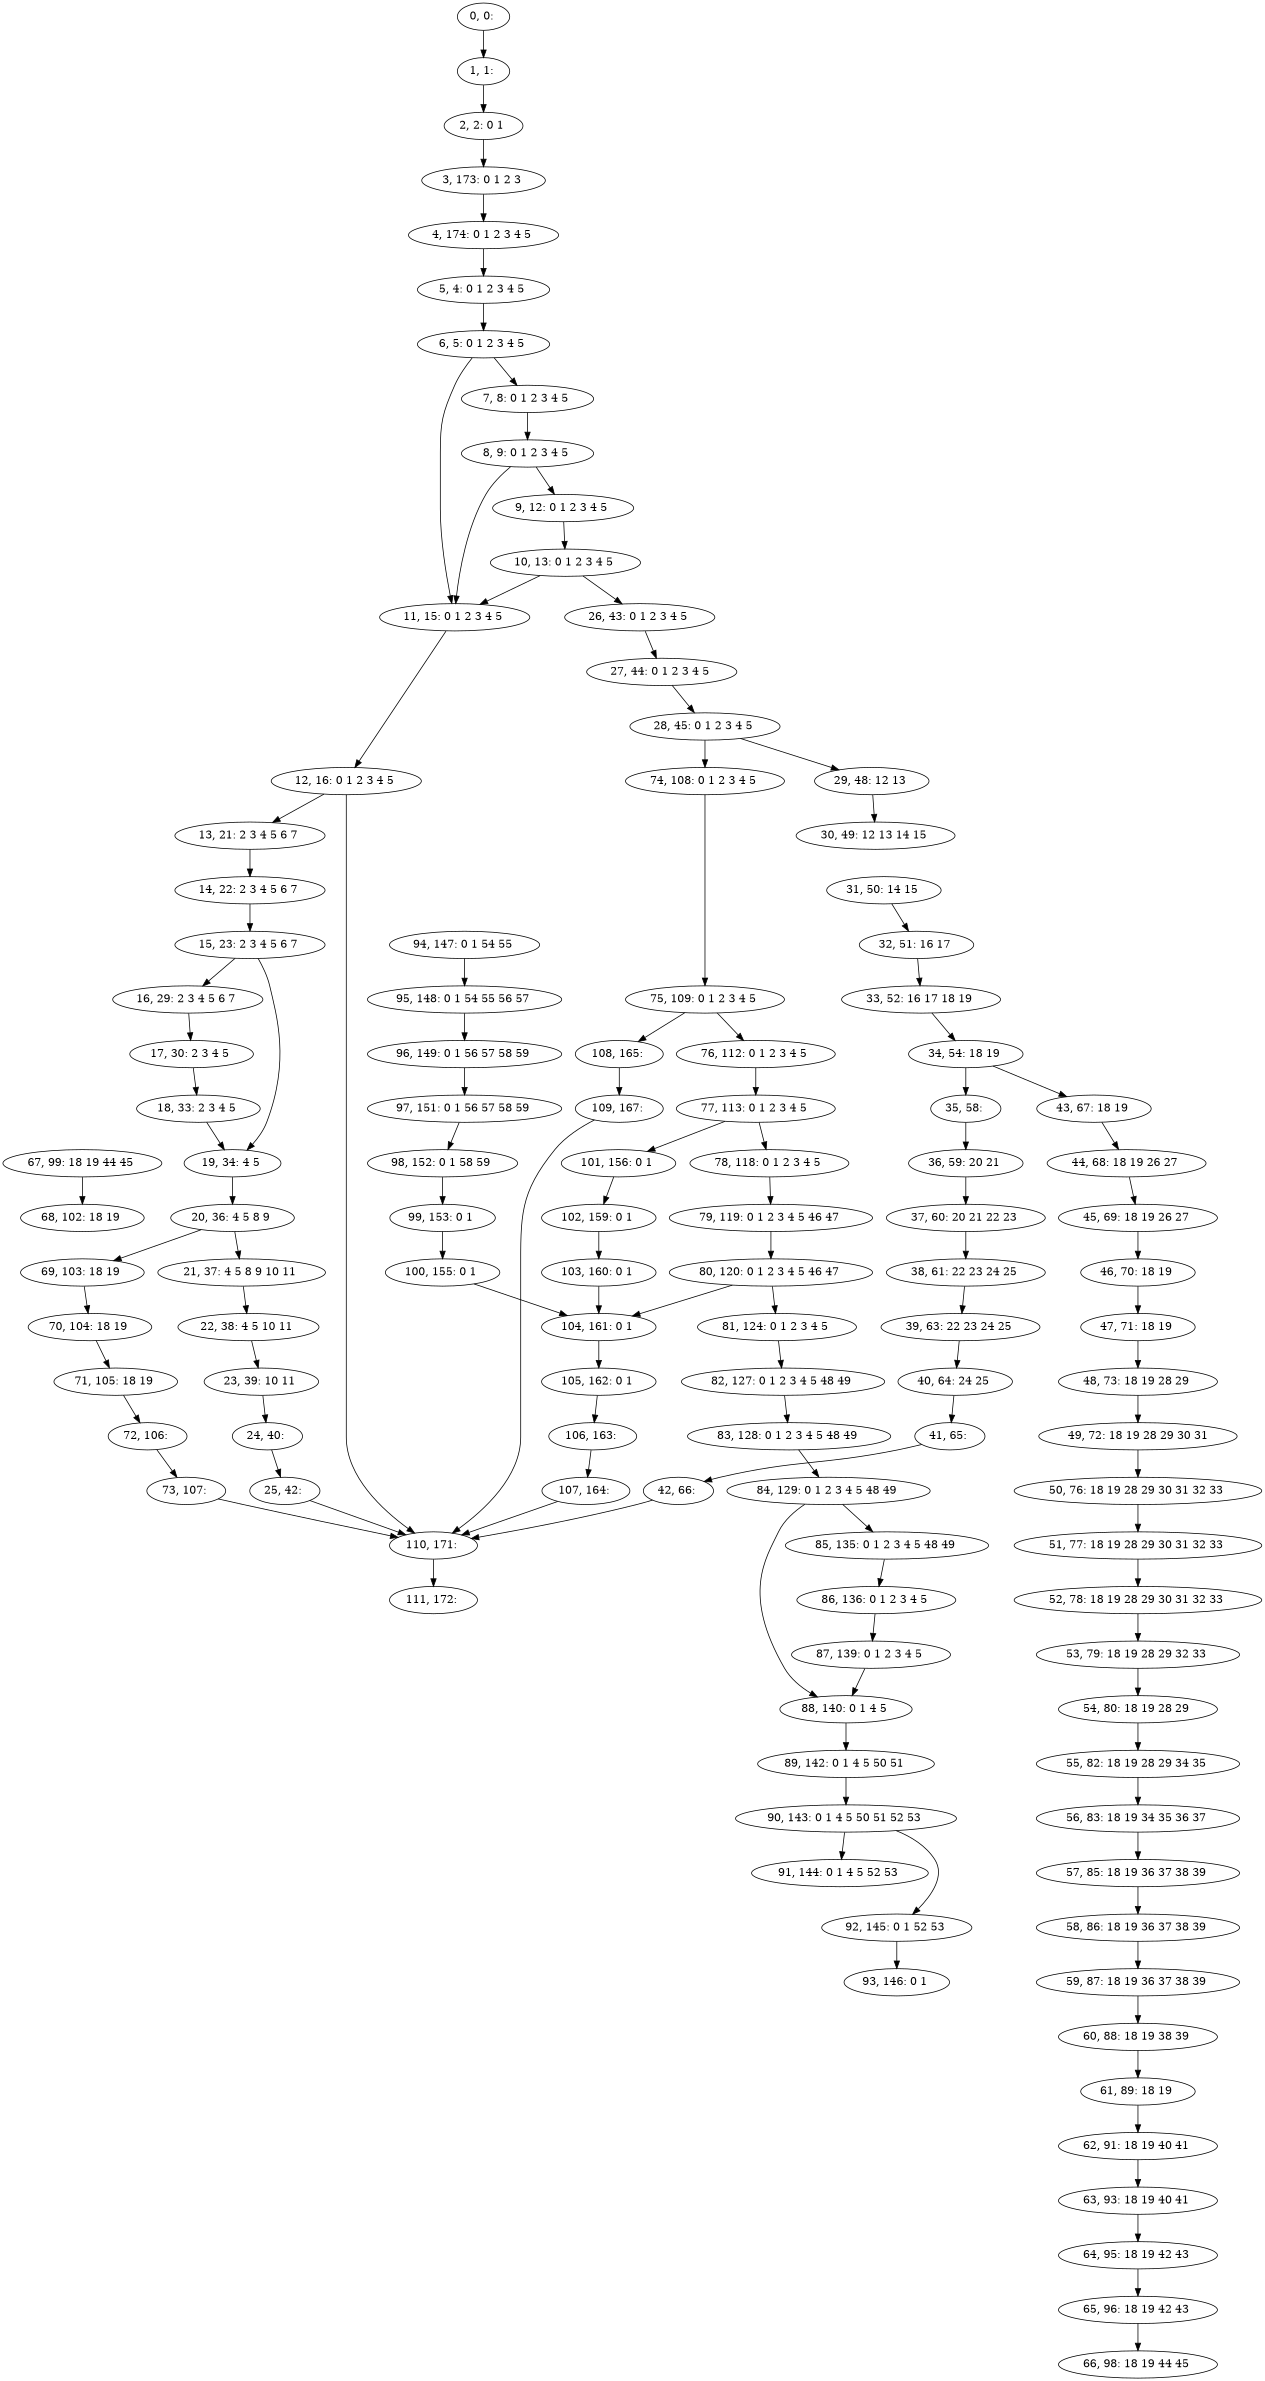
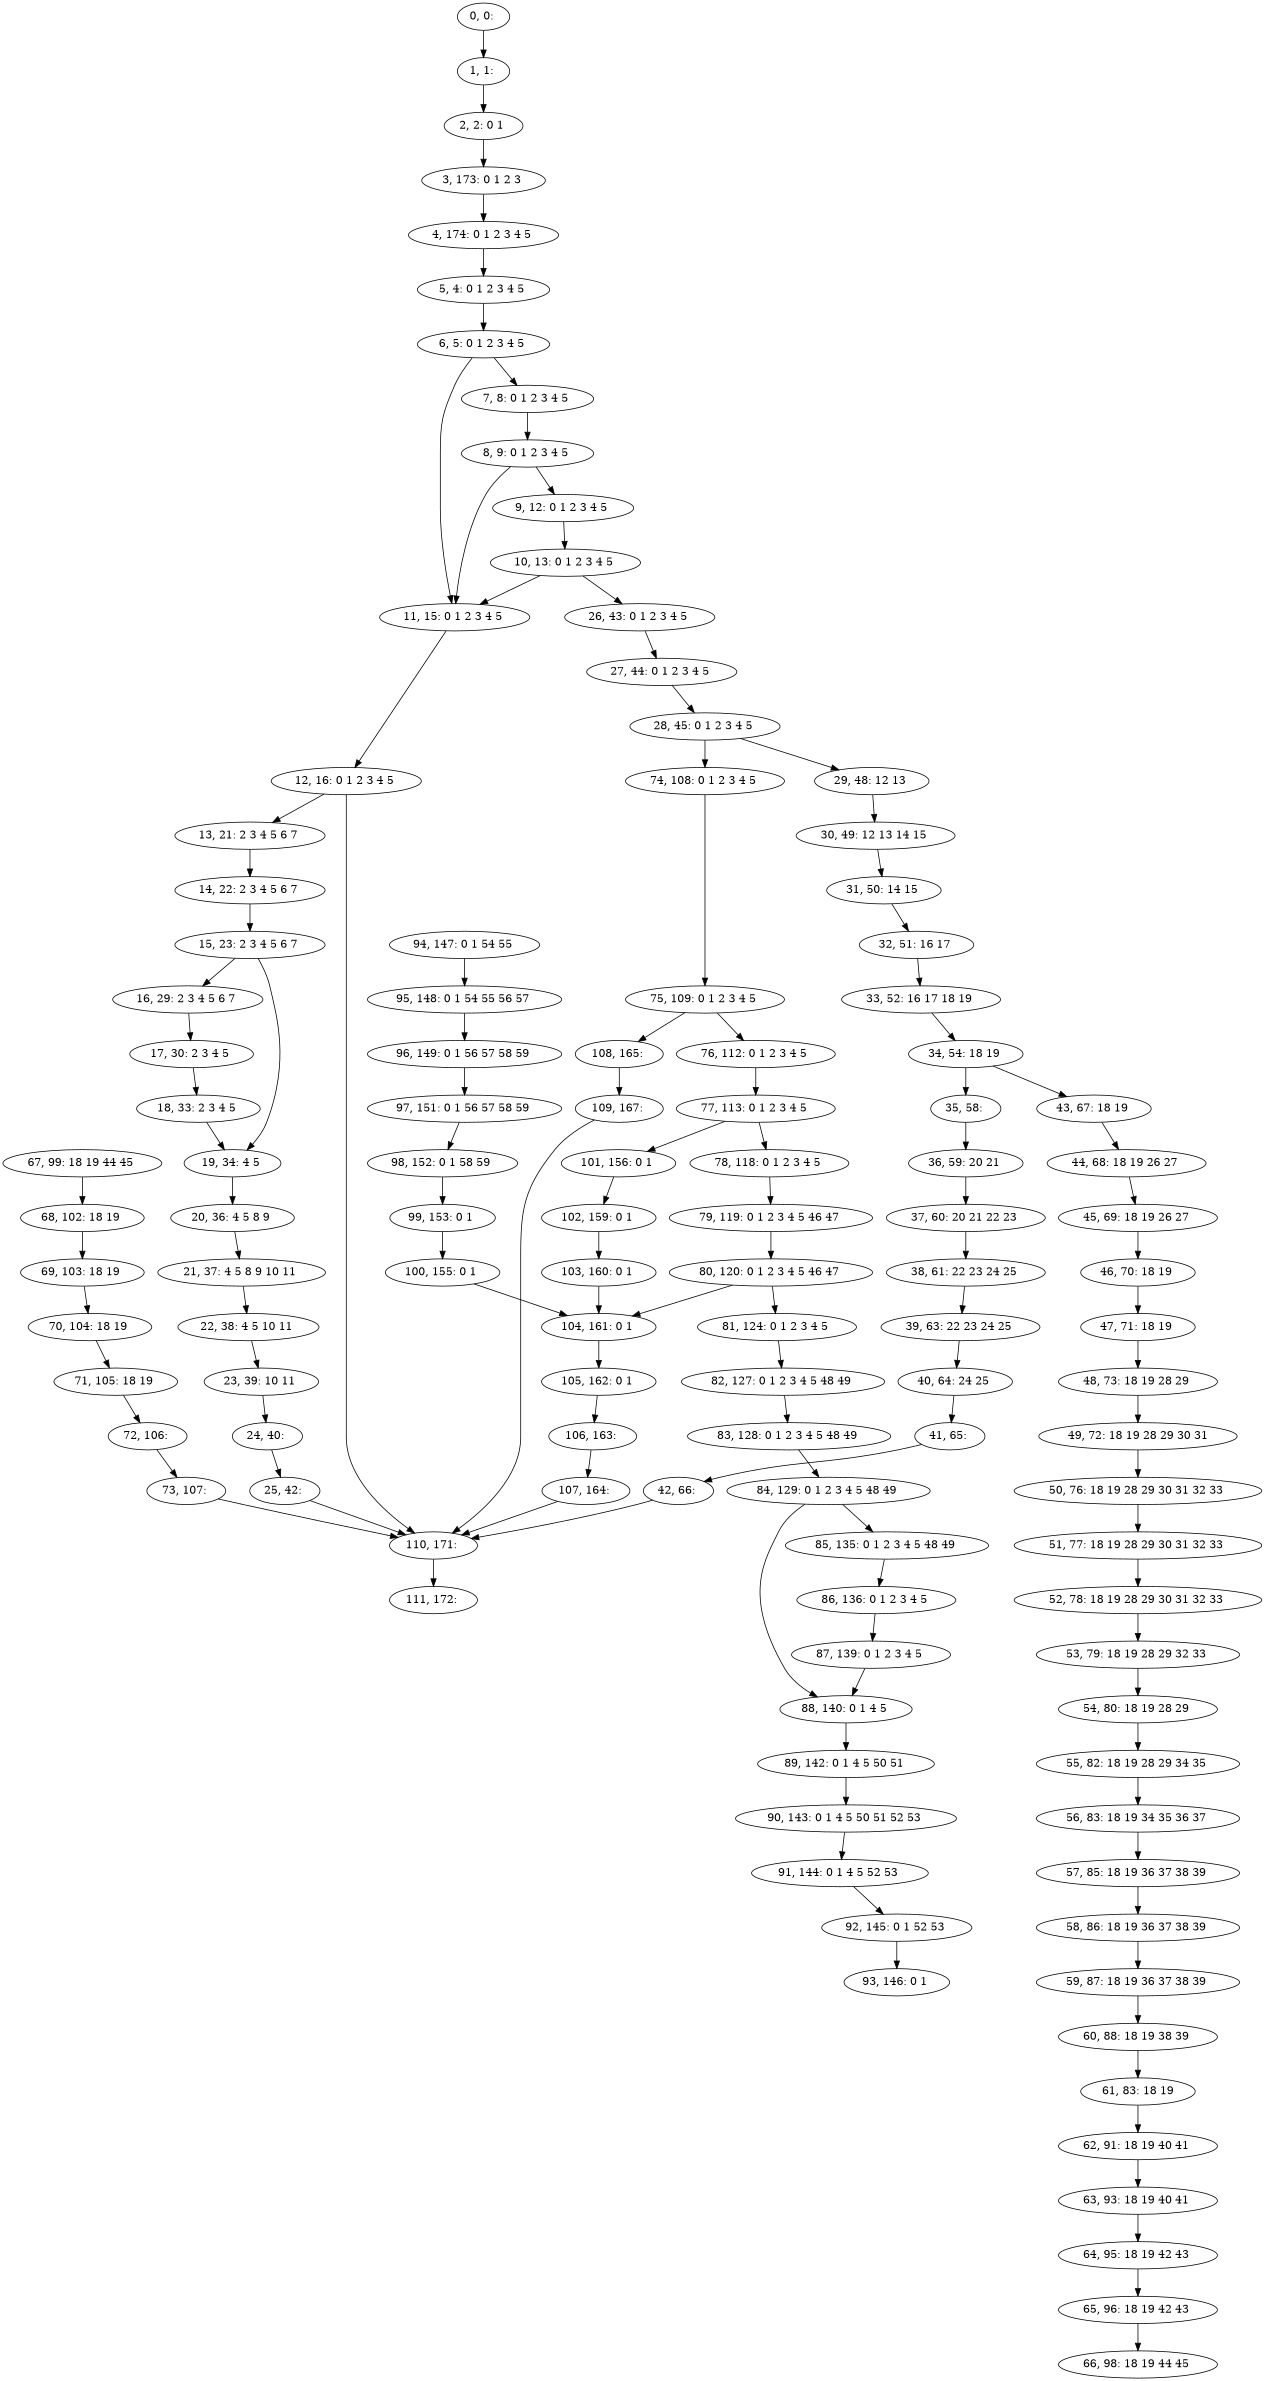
  digraph {
    n1 [label="0, 0: "]
    n2 [label="1, 1: "]
    n3 [label="2, 2: 0 1 "]
    n4 [label="3, 173: 0 1 2 3 "]
    n5 [label="4, 174: 0 1 2 3 4 5 "]
    n6 [label="5, 4: 0 1 2 3 4 5 "]
    n7 [label="6, 5: 0 1 2 3 4 5 "]
    n8 [label="7, 8: 0 1 2 3 4 5 "]
    n9 [label="11, 15: 0 1 2 3 4 5 "]
    n10 [label="8, 9: 0 1 2 3 4 5 "]
    n11 [label="12, 16: 0 1 2 3 4 5 "]
    n12 [label="9, 12: 0 1 2 3 4 5 "]
    n13 [label="10, 13: 0 1 2 3 4 5 "]
    n14 [label="26, 43: 0 1 2 3 4 5 "]
    n15 [label="27, 44: 0 1 2 3 4 5 "]
    n16 [label="13, 21: 2 3 4 5 6 7 "]
    n17 [label="110, 171: "]
    n18 [label="14, 22: 2 3 4 5 6 7 "]
    n19 [label="111, 172: "]
    n20 [label="15, 23: 2 3 4 5 6 7 "]
    n21 [label="16, 29: 2 3 4 5 6 7 "]
    n22 [label="19, 34: 4 5 "]
    n23 [label="17, 30: 2 3 4 5 "]
    n24 [label="20, 36: 4 5 8 9 "]
    n25 [label="18, 33: 2 3 4 5 "]
    n26 [label="21, 37: 4 5 8 9 10 11 "]
    n27 [label="22, 38: 4 5 10 11 "]
    n28 [label="23, 39: 10 11 "]
    n29 [label="24, 40: "]
    n30 [label="25, 42: "]
    n31 [label="28, 45: 0 1 2 3 4 5 "]
    n32 [label="29, 48: 12 13 "]
    n33 [label="74, 108: 0 1 2 3 4 5 "]
    n34 [label="30, 49: 12 13 14 15 "]
    n35 [label="75, 109: 0 1 2 3 4 5 "]
    n36 [label="31, 50: 14 15 "]
    n37 [label="32, 51: 16 17 "]
    n38 [label="33, 52: 16 17 18 19 "]
    n39 [label="34, 54: 18 19 "]
    n40 [label="35, 58: "]
    n41 [label="43, 67: 18 19 "]
    n42 [label="36, 59: 20 21 "]
    n43 [label="44, 68: 18 19 26 27 "]
    n44 [label="37, 60: 20 21 22 23 "]
    n45 [label="38, 61: 22 23 24 25 "]
    n46 [label="39, 63: 22 23 24 25 "]
    n47 [label="40, 64: 24 25 "]
    n48 [label="41, 65: "]
    n49 [label="42, 66: "]
    n50 [label="45, 69: 18 19 26 27 "]
    n51 [label="46, 70: 18 19 "]
    n52 [label="47, 71: 18 19 "]
    n53 [label="48, 73: 18 19 28 29 "]
    n54 [label="49, 72: 18 19 28 29 30 31"]
    n55 [label="50, 76: 18 19 28 29 30 31 32 33 "]
    n56 [label="51, 77: 18 19 28 29 30 31 32 33 "]
    n57 [label="52, 78: 18 19 28 29 30 31 32 33 "]
    n58 [label="53, 79: 18 19 28 29 32 33 "]
    n59 [label="54, 80: 18 19 28 29 "]
    n60 [label="55, 82: 18 19 28 29 34 35 "]
    n61 [label="56, 83: 18 19 34 35 36 37 "]
    n62 [label="57, 85: 18 19 36 37 38 39 "]
    n63 [label="58, 86: 18 19 36 37 38 39 "]
    n64 [label="59, 87: 18 19 36 37 38 39 "]
    n65 [label="60, 88: 18 19 38 39 "]
-   n66 [label="61, 89: 18 19 "]
+   n66 [label="61, 83: 18 19"]
    n67 [label="62, 91: 18 19 40 41 "]
    n68 [label="63, 93: 18 19 40 41 "]
    n69 [label="64, 95: 18 19 42 43 "]
    n70 [label="65, 96: 18 19 42 43 "]
    n71 [label="66, 98: 18 19 44 45 "]
    n72 [label="67, 99: 18 19 44 45 "]
    n73 [label="68, 102: 18 19 "]
    n74 [label="69, 103: 18 19 "]
    n75 [label="70, 104: 18 19 "]
    n76 [label="71, 105: 18 19 "]
    n77 [label="72, 106: "]
    n78 [label="73, 107: "]
    n79 [label="76, 112: 0 1 2 3 4 5 "]
    n80 [label="108, 165: "]
    n81 [label="77, 113: 0 1 2 3 4 5 "]
    n82 [label="109, 167: "]
    n83 [label="78, 118: 0 1 2 3 4 5 "]
    n84 [label="101, 156: 0 1 "]
    n85 [label="79, 119: 0 1 2 3 4 5 46 47 "]
    n86 [label="102, 159: 0 1 "]
    n87 [label="80, 120: 0 1 2 3 4 5 46 47 "]
    n88 [label="81, 124: 0 1 2 3 4 5 "]
    n89 [label="104, 161: 0 1 "]
    n90 [label="82, 127: 0 1 2 3 4 5 48 49 "]
    n91 [label="105, 162: 0 1 "]
    n92 [label="83, 128: 0 1 2 3 4 5 48 49 "]
    n93 [label="84, 129: 0 1 2 3 4 5 48 49 "]
    n94 [label="85, 135: 0 1 2 3 4 5 48 49 "]
    n95 [label="88, 140: 0 1 4 5 "]
    n96 [label="86, 136: 0 1 2 3 4 5 "]
    n97 [label="89, 142: 0 1 4 5 50 51 "]
    n98 [label="87, 139: 0 1 2 3 4 5 "]
    n99 [label="90, 143: 0 1 4 5 50 51 52 53 "]
    n100 [label="91, 144: 0 1 4 5 52 53 "]
    n101 [label="92, 145: 0 1 52 53 "]
    n102 [label="93, 146: 0 1 "]
    n103 [label="94, 147: 0 1 54 55 "]
    n104 [label="95, 148: 0 1 54 55 56 57 "]
    n105 [label="96, 149: 0 1 56 57 58 59 "]
    n106 [label="97, 151: 0 1 56 57 58 59 "]
    n107 [label="98, 152: 0 1 58 59 "]
    n108 [label="99, 153: 0 1 "]
    n109 [label="100, 155: 0 1 "]
    n110 [label="103, 160: 0 1 "]
    n111 [label="106, 163: "]
    n112 [label="107, 164: "]
    n1 -> n2
    n2 -> n3
    n3 -> n4
    n4 -> n5
    n5 -> n6
    n6 -> n7
    n7 -> n8
    n7 -> n9
    n8 -> n10
    n9 -> n11
    n10 -> n9
    n10 -> n12
    n11 -> n16
    n11 -> n17
    n12 -> n13
    n13 -> n9
    n13 -> n14
    n14 -> n15
    n15 -> n31
    n16 -> n18
    n17 -> n19
    n18 -> n20
    n20 -> n21
    n20 -> n22
    n21 -> n23
    n22 -> n24
    n23 -> n25
    n24 -> n26
    n25 -> n22
    n26 -> n27
    n27 -> n28
    n28 -> n29
    n29 -> n30
    n30 -> n17
    n31 -> n32
    n31 -> n33
    n32 -> n34
    n33 -> n35
+   n34 -> n36
    n35 -> n79
    n35 -> n80
    n36 -> n37
    n37 -> n38
    n38 -> n39
    n39 -> n40
    n39 -> n41
    n40 -> n42
    n41 -> n43
    n42 -> n44
    n43 -> n50
    n44 -> n45
    n45 -> n46
    n46 -> n47
    n47 -> n48
    n48 -> n49
    n49 -> n17
    n50 -> n51
    n51 -> n52
    n52 -> n53
    n53 -> n54
    n54 -> n55
    n55 -> n56
    n56 -> n57
    n57 -> n58
    n58 -> n59
    n59 -> n60
    n60 -> n61
    n61 -> n62
    n62 -> n63
    n63 -> n64
    n64 -> n65
    n65 -> n66
    n66 -> n67
    n67 -> n68
    n68 -> n69
    n69 -> n70
    n70 -> n71
    n72 -> n73
-   n24 -> n74
+   n73 -> n74
    n74 -> n75
    n75 -> n76
    n76 -> n77
    n77 -> n78
    n78 -> n17
    n79 -> n81
    n80 -> n82
    n81 -> n83
    n81 -> n84
    n82 -> n17
    n83 -> n85
    n84 -> n86
    n85 -> n87
    n86 -> n110
    n87 -> n88
    n87 -> n89
    n88 -> n90
    n89 -> n91
    n90 -> n92
    n91 -> n111
    n92 -> n93
    n93 -> n94
    n93 -> n95
    n94 -> n96
    n95 -> n97
    n96 -> n98
    n97 -> n99
    n98 -> n95
    n99 -> n100
-   n99 -> n101
+   n100 -> n101
    n101 -> n102
    n103 -> n104
    n104 -> n105
    n105 -> n106
    n106 -> n107
    n107 -> n108
    n108 -> n109
    n109 -> n89
    n110 -> n89
    n111 -> n112
    n112 -> n17
  }
